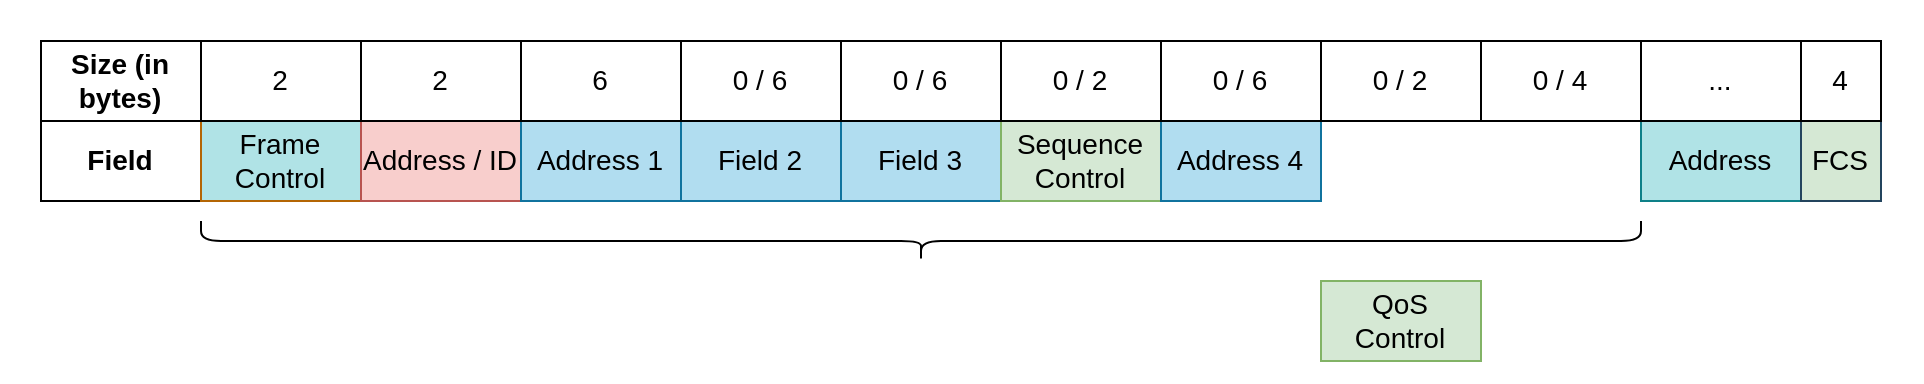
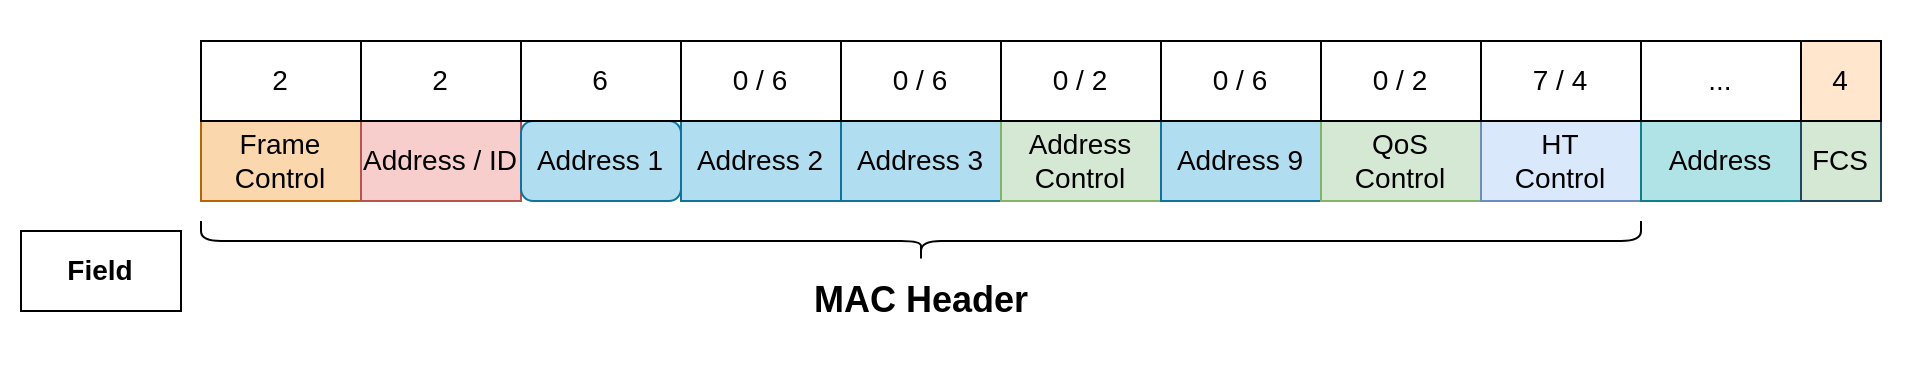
  <mxCell id="0" />
  <mxCell id="1" parent="0" />
- <mxCell id="2" value="&lt;font style=&quot;font-size: 14px;&quot;&gt;Size (in bytes)&lt;/font&gt;" style="rounded=0;whiteSpace=wrap;html=1;fontStyle=1" vertex="1" parent="1"><mxGeometry y="20" width="80" height="40" as="geometry" x="20" /></mxCell>
- <mxCell id="3" value="&lt;font style=&quot;font-size: 14px;&quot;&gt;Field&lt;/font&gt;" style="rounded=0;whiteSpace=wrap;html=1;fontStyle=1" vertex="1" parent="1"><mxGeometry y="60" width="80" height="40" as="geometry" x="20" /></mxCell>
- <mxCell id="4" value="Frame Control" style="rounded=0;whiteSpace=wrap;html=1;fontSize=14;fillColor=#b0e3e6;strokeColor=#b46504;" vertex="1" parent="1"><mxGeometry x="100" y="60" width="80" height="40" as="geometry" /></mxCell>
+ <mxCell id="3" value="&lt;font style=&quot;font-size: 14px;&quot;&gt;Field&lt;/font&gt;" style="rounded=0;whiteSpace=wrap;html=1;fontStyle=1" vertex="1" parent="1"><mxGeometry x="10" y="115" width="80" height="40" as="geometry" /></mxCell>
+ <mxCell id="4" value="Frame Control" style="rounded=0;whiteSpace=wrap;html=1;fontSize=14;fillColor=#fad7ac;strokeColor=#b46504;" vertex="1" parent="1"><mxGeometry x="100" y="60" width="80" height="40" as="geometry" /></mxCell>
  <mxCell id="5" value="2" style="rounded=0;whiteSpace=wrap;html=1;fontSize=14;" vertex="1" parent="1"><mxGeometry x="100" y="20" width="80" height="40" as="geometry" /></mxCell>
  <mxCell id="6" value="Address / ID" style="rounded=0;whiteSpace=wrap;html=1;fontSize=14;fillColor=#f8cecc;strokeColor=#b85450;" vertex="1" parent="1"><mxGeometry x="180" y="60" width="80" height="40" as="geometry" /></mxCell>
  <mxCell id="7" value="2" style="rounded=0;whiteSpace=wrap;html=1;fontSize=14;" vertex="1" parent="1"><mxGeometry x="180" y="20" width="80" height="40" as="geometry" /></mxCell>
- <mxCell id="8" value="Address 1" style="rounded=0;whiteSpace=wrap;html=1;fontSize=14;fillColor=#b1ddf0;strokeColor=#10739e;" vertex="1" parent="1"><mxGeometry x="260" y="60" width="80" height="40" as="geometry" /></mxCell>
+ <mxCell id="8" value="Address 1" style="whiteSpace=wrap;html=1;fontSize=14;fillColor=#b1ddf0;strokeColor=#10739e;rounded=1;" vertex="1" parent="1"><mxGeometry x="260" y="60" width="80" height="40" as="geometry" /></mxCell>
  <mxCell id="9" value="6" style="rounded=0;whiteSpace=wrap;html=1;fontSize=14;" vertex="1" parent="1"><mxGeometry x="260" y="20" width="80" height="40" as="geometry" /></mxCell>
- <mxCell id="10" value="Field 2" style="rounded=0;whiteSpace=wrap;html=1;fontSize=14;fillColor=#b1ddf0;strokeColor=#10739e;" vertex="1" parent="1"><mxGeometry x="340" y="60" width="80" height="40" as="geometry" /></mxCell>
+ <mxCell id="10" value="Address 2" style="rounded=0;whiteSpace=wrap;html=1;fontSize=14;fillColor=#b1ddf0;strokeColor=#10739e;" vertex="1" parent="1"><mxGeometry x="340" y="60" width="80" height="40" as="geometry" /></mxCell>
  <mxCell id="11" value="0 / 6" style="rounded=0;whiteSpace=wrap;html=1;fontSize=14;" vertex="1" parent="1"><mxGeometry x="340" y="20" width="80" height="40" as="geometry" /></mxCell>
- <mxCell id="12" value="Field 3" style="rounded=0;whiteSpace=wrap;html=1;fontSize=14;fillColor=#b1ddf0;strokeColor=#10739e;" vertex="1" parent="1"><mxGeometry x="420" y="60" width="80" height="40" as="geometry" /></mxCell>
+ <mxCell id="12" value="Address 3" style="rounded=0;whiteSpace=wrap;html=1;fontSize=14;fillColor=#b1ddf0;strokeColor=#10739e;" vertex="1" parent="1"><mxGeometry x="420" y="60" width="80" height="40" as="geometry" /></mxCell>
  <mxCell id="13" value="0 / 6" style="rounded=0;whiteSpace=wrap;html=1;fontSize=14;" vertex="1" parent="1"><mxGeometry x="420" y="20" width="80" height="40" as="geometry" /></mxCell>
- <mxCell id="14" value="Sequence Control" style="rounded=0;whiteSpace=wrap;html=1;fontSize=14;fillColor=#d5e8d4;strokeColor=#82b366;" vertex="1" parent="1"><mxGeometry x="500" y="60" width="80" height="40" as="geometry" /></mxCell>
+ <mxCell id="14" value="Address Control" style="rounded=0;whiteSpace=wrap;html=1;fontSize=14;fillColor=#d5e8d4;strokeColor=#82b366;" vertex="1" parent="1"><mxGeometry x="500" y="60" width="80" height="40" as="geometry" /></mxCell>
  <mxCell id="15" value="0 / 2" style="rounded=0;whiteSpace=wrap;html=1;fontSize=14;" vertex="1" parent="1"><mxGeometry x="500" y="20" width="80" height="40" as="geometry" /></mxCell>
- <mxCell id="16" value="Address 4" style="rounded=0;whiteSpace=wrap;html=1;fontSize=14;fillColor=#b1ddf0;strokeColor=#10739e;" vertex="1" parent="1"><mxGeometry x="580" y="60" width="80" height="40" as="geometry" /></mxCell>
+ <mxCell id="16" value="Address 9" style="rounded=0;whiteSpace=wrap;html=1;fontSize=14;fillColor=#b1ddf0;strokeColor=#10739e;" vertex="1" parent="1"><mxGeometry x="580" y="60" width="80" height="40" as="geometry" /></mxCell>
  <mxCell id="17" value="0 / 6" style="rounded=0;whiteSpace=wrap;html=1;fontSize=14;" vertex="1" parent="1"><mxGeometry x="580" y="20" width="80" height="40" as="geometry" /></mxCell>
- <mxCell id="18" value="&lt;div&gt;QoS &lt;br&gt;&lt;/div&gt;&lt;div&gt;Control&lt;/div&gt;" style="rounded=0;whiteSpace=wrap;html=1;fontSize=14;fillColor=#d5e8d4;strokeColor=#82b366;" vertex="1" parent="1"><mxGeometry x="660" y="140" width="80" height="40" as="geometry" /></mxCell>
+ <mxCell id="18" value="&lt;div&gt;QoS &lt;br&gt;&lt;/div&gt;&lt;div&gt;Control&lt;/div&gt;" style="rounded=0;whiteSpace=wrap;html=1;fontSize=14;fillColor=#d5e8d4;strokeColor=#82b366;" vertex="1" parent="1"><mxGeometry x="660" y="60" width="80" height="40" as="geometry" /></mxCell>
  <mxCell id="19" value="0 / 2" style="rounded=0;whiteSpace=wrap;html=1;fontSize=14;" vertex="1" parent="1"><mxGeometry x="660" y="20" width="80" height="40" as="geometry" /></mxCell>
- <mxCell id="21" value="0 / 4" style="rounded=0;whiteSpace=wrap;html=1;fontSize=14;" vertex="1" parent="1"><mxGeometry x="740" y="20" width="80" height="40" as="geometry" /></mxCell>
+ <mxCell id="20" value="&lt;div&gt;HT&lt;/div&gt;&lt;div&gt;Control&lt;br&gt;&lt;/div&gt;" style="rounded=0;whiteSpace=wrap;html=1;fontSize=14;fillColor=#dae8fc;strokeColor=#6c8ebf;" vertex="1" parent="1"><mxGeometry x="740" y="60" width="80" height="40" as="geometry" /></mxCell>
+ <mxCell id="21" value="7 / 4" style="rounded=0;whiteSpace=wrap;html=1;fontSize=14;" vertex="1" parent="1"><mxGeometry x="740" y="20" width="80" height="40" as="geometry" /></mxCell>
  <mxCell id="22" value="Address" style="rounded=0;whiteSpace=wrap;html=1;fontSize=14;fillColor=#b0e3e6;strokeColor=#0e8088;" vertex="1" parent="1"><mxGeometry x="820" y="60" width="80" height="40" as="geometry" /></mxCell>
  <mxCell id="23" value="..." style="rounded=0;whiteSpace=wrap;html=1;fontSize=14;" vertex="1" parent="1"><mxGeometry x="820" y="20" width="80" height="40" as="geometry" /></mxCell>
  <mxCell id="24" value="FCS" style="rounded=0;whiteSpace=wrap;html=1;fontSize=14;fillColor=#d5e8d4;strokeColor=#23445d;" vertex="1" parent="1"><mxGeometry x="900" y="60" width="40" height="40" as="geometry" /></mxCell>
- <mxCell id="25" value="4" style="rounded=0;whiteSpace=wrap;html=1;fontSize=14;" vertex="1" parent="1"><mxGeometry x="900" y="20" width="40" height="40" as="geometry" /></mxCell>
+ <mxCell id="25" value="4" style="rounded=0;whiteSpace=wrap;html=1;fontSize=14;fillColor=#ffe6cc;" vertex="1" parent="1"><mxGeometry x="900" y="20" width="40" height="40" as="geometry" /></mxCell>
  <mxCell id="26" value="" style="shape=curlyBracket;whiteSpace=wrap;html=1;rounded=1;flipH=1;fontSize=14;direction=north;" vertex="1" parent="1"><mxGeometry x="100" y="110" width="720" height="20" as="geometry" /></mxCell>
+ <mxCell id="27" value="&lt;b&gt;MAC Header&lt;/b&gt;" style="text;html=1;align=center;verticalAlign=middle;resizable=0;points=[];autosize=1;strokeColor=none;fillColor=none;fontSize=18;" vertex="1" parent="1"><mxGeometry x="395" y="130" width="130" height="40" as="geometry" /></mxCell>
